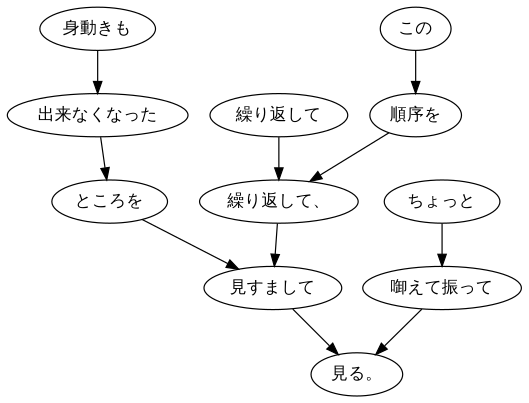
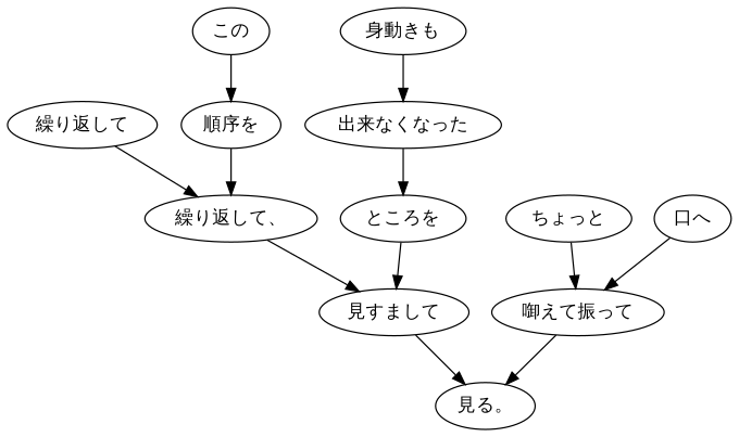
  digraph {
    fontname=Oswald
    node [fontname=Oswald]
    edge [fontname=Oswald]
    n1 [label="繰り返して"]
    n2 [label="繰り返して、"]
    n3 [label="見すまして"]
    n4 [label="この"]
    n5 [label="順序を"]
    n6 [label="出来なくなった"]
    n7 [label="ところを"]
    n8 [label="身動きも"]
    n9 [label="見る。"]
    n10 [label="ちょっと"]
    n11 [label="啣えて振って"]
+   n12 [label="口へ"]
    n1 -> n2
    n2 -> n3
    n3 -> n9
    n4 -> n5
    n5 -> n2
    n6 -> n7
    n7 -> n3
    n8 -> n6
    n10 -> n11
    n11 -> n9
+   n12 -> n11
  }
